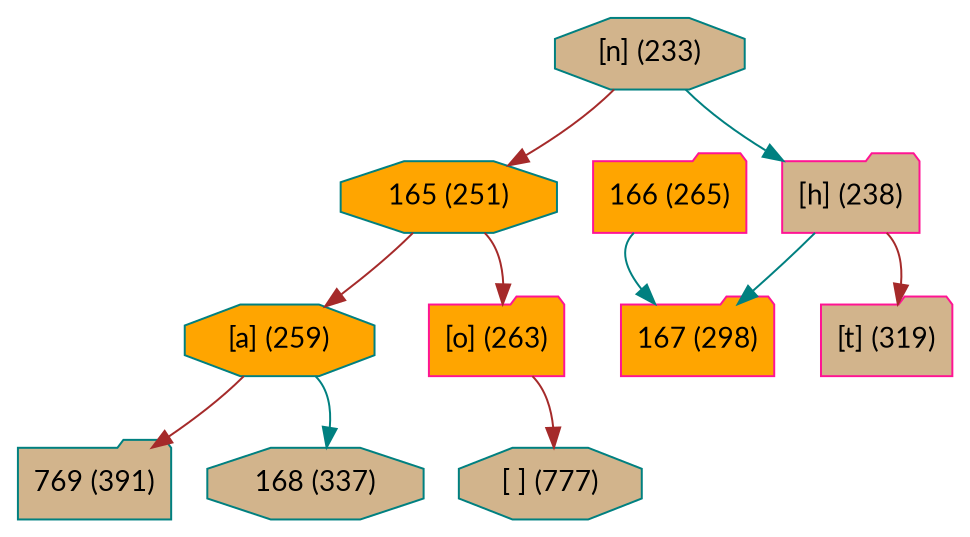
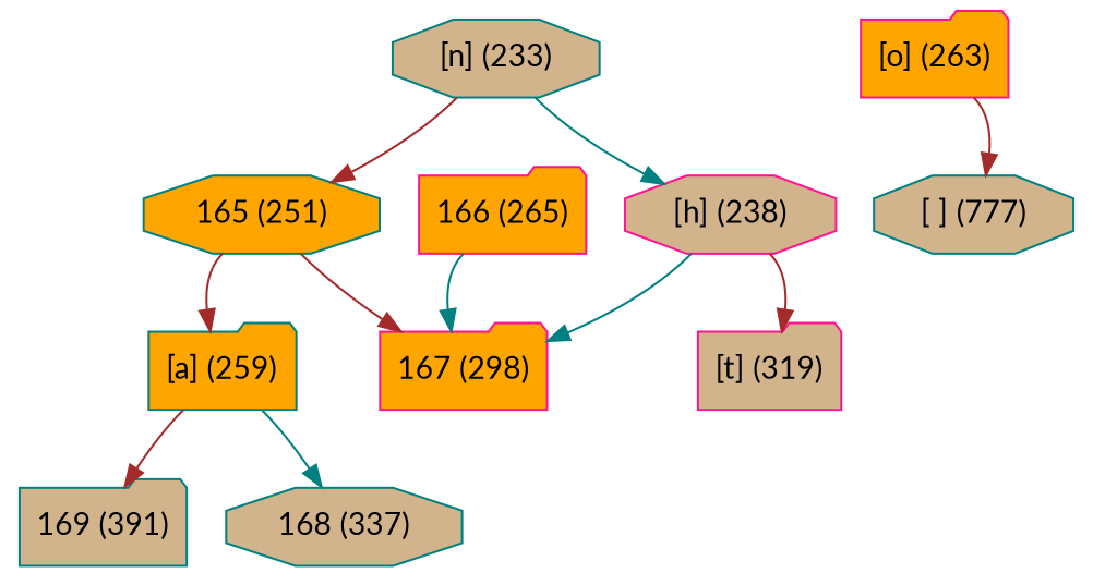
  digraph {
    fontname=Lato
    node [color=teal fillcolor=tan fontname=Lato shape=octagon style=filled]
    edge [color=brown fontname=Lato tailport=sw]
    n1 [label="[n] (233)" width=0.5]
    n2 [fillcolor=orange label="165 (251)" width=0.5]
-   n3 [color=deeppink label="[h] (238)" shape=folder width=0.5]
-   n4 [fillcolor=orange label="[a] (259)" width=0.5]
+   n3 [color=deeppink label="[h] (238)" width=0.5]
+   n4 [fillcolor=orange label="[a] (259)" shape=folder width=0.5]
    n5 [color=deeppink fillcolor=orange label="[o] (263)" shape=folder width=0.5]
    n6 [color=deeppink label="[t] (319)" shape=folder width=0.5]
    n7 [color=deeppink fillcolor=orange label="167 (298)" shape=folder width=0.5]
-   n8 [label="769 (391)" shape=folder width=0.5]
+   n8 [label="169 (391)" shape=folder width=0.5]
    n9 [label="168 (337)" width=0.5]
    n10 [label="[ ] (777)" width=0.5]
    n11 [color=deeppink fillcolor=orange label="166 (265)" shape=folder width=0.5]
    n1 -> n2
    n1 -> n3 [color=teal tailport=se]
    n2 -> n4
-   n2 -> n5 [tailport=se]
+   n2 -> n7 [tailport=se]
    n3 -> n6 [tailport=se]
    n3 -> n7 [color=teal]
    n4 -> n8
    n4 -> n9 [color=teal tailport=se]
    n5 -> n10 [tailport=se]
    n11 -> n7 [color=teal]
  }
